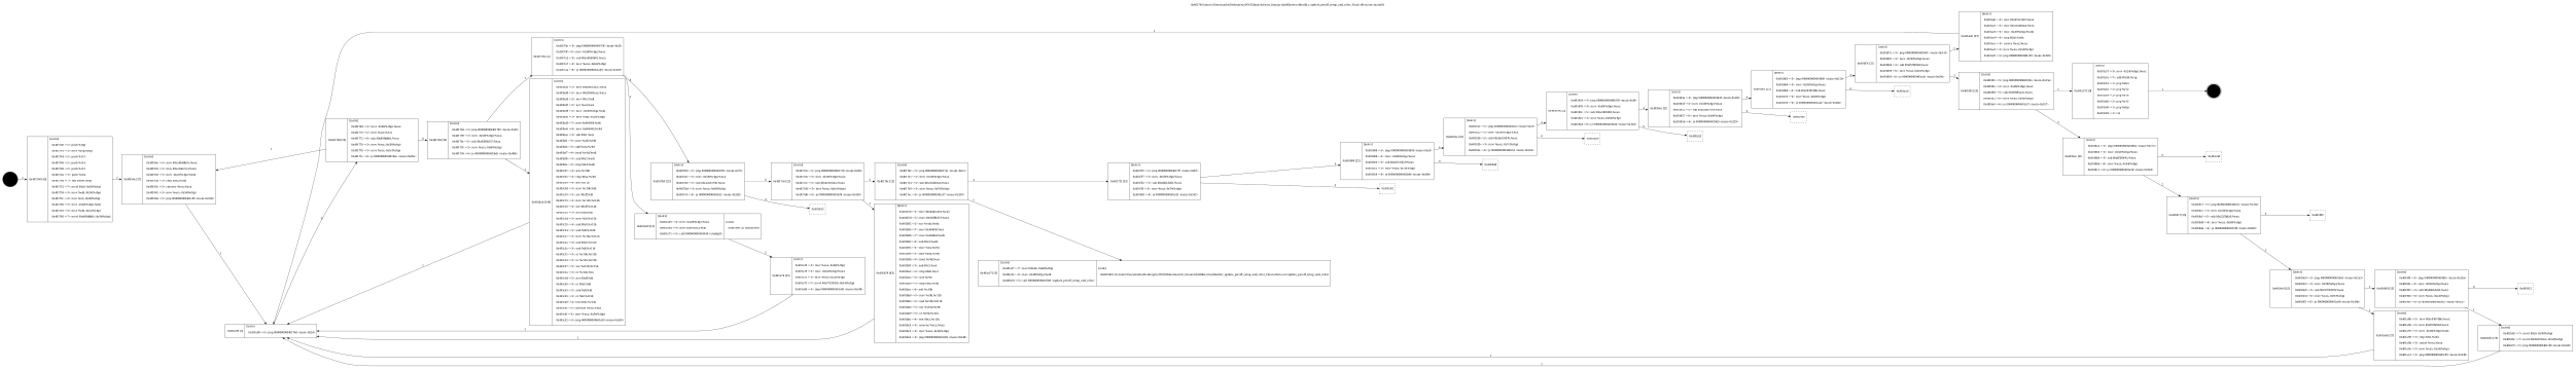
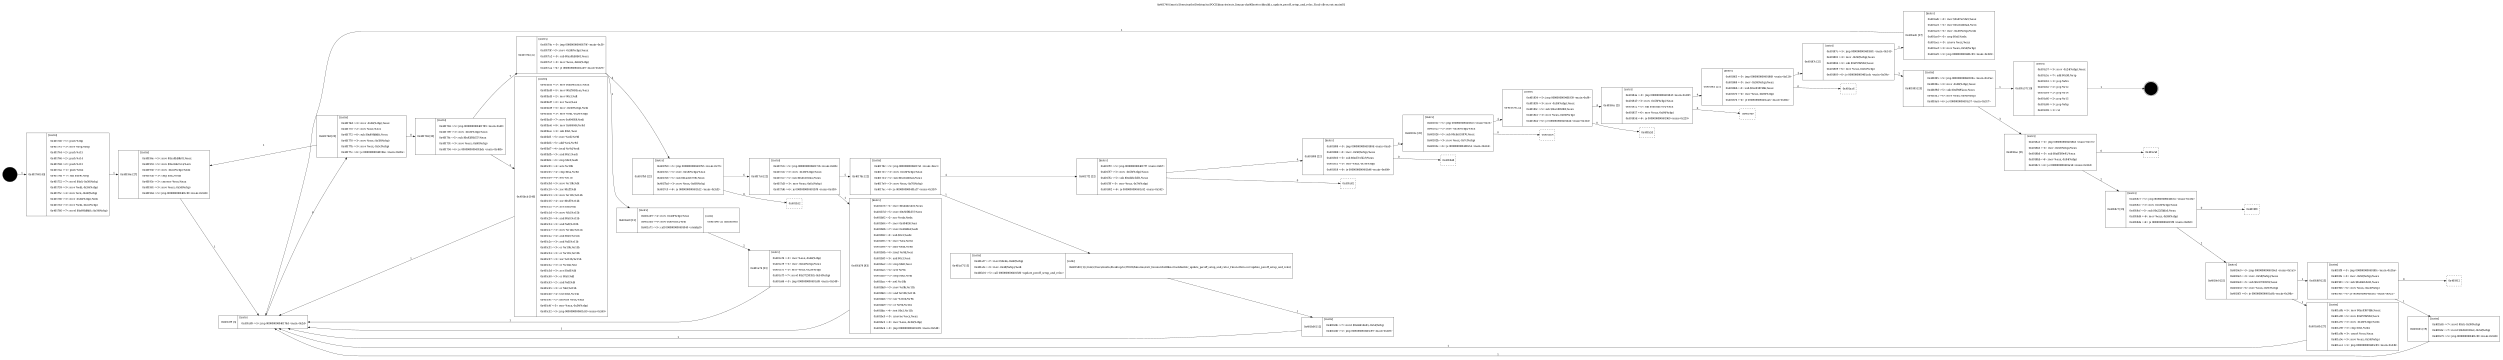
  digraph {
    fontname="Noto Serif"
    label="0x401740 (/mnt/c/Users/mathe/Desktop/tcc/POCII/binaries/extr_linuxarchx86boottoolsbuild.c_update_pecoff_setup_and_reloc_Final-ollvm.out::main(0))"
    labelloc=t
    rankdir=LR
    node [fontname="Noto Serif" shape=record]
    edge [fontname="Noto Serif"]
    Entry [fillcolor=black height=0.3 shape=circle style=filled width=0.3]
    n2 [label="{\n     0x401740 [45]\l\n     | [instrs]\l\n     &nbsp;&nbsp;0x401740 \<+1\>: push %rbp\l\n     &nbsp;&nbsp;0x401741 \<+3\>: mov %rsp,%rbp\l\n     &nbsp;&nbsp;0x401744 \<+2\>: push %r15\l\n     &nbsp;&nbsp;0x401746 \<+2\>: push %r14\l\n     &nbsp;&nbsp;0x401748 \<+2\>: push %r12\l\n     &nbsp;&nbsp;0x40174a \<+1\>: push %rbx\l\n     &nbsp;&nbsp;0x40174b \<+7\>: sub $0x90,%rsp\l\n     &nbsp;&nbsp;0x401752 \<+7\>: movl $0x0,-0x30(%rbp)\l\n     &nbsp;&nbsp;0x401759 \<+3\>: mov %edi,-0x34(%rbp)\l\n     &nbsp;&nbsp;0x40175c \<+4\>: mov %rsi,-0x40(%rbp)\l\n     &nbsp;&nbsp;0x401760 \<+3\>: mov -0x34(%rbp),%edi\l\n     &nbsp;&nbsp;0x401763 \<+3\>: mov %edi,-0x2c(%rbp)\l\n     &nbsp;&nbsp;0x401766 \<+7\>: movl $0x89fd8dfc,-0x54(%rbp)\l\n  }"]
    n3 [label="{\n     0x40194e [27]\l\n     | [instrs]\l\n     &nbsp;&nbsp;0x40194e \<+5\>: mov $0xa9bb9b01,%eax\l\n     &nbsp;&nbsp;0x401953 \<+5\>: mov $0xe3da7ec4,%ecx\l\n     &nbsp;&nbsp;0x401958 \<+3\>: mov -0x2c(%rbp),%edx\l\n     &nbsp;&nbsp;0x40195b \<+3\>: cmp $0x2,%edx\l\n     &nbsp;&nbsp;0x40195e \<+3\>: cmovne %ecx,%eax\l\n     &nbsp;&nbsp;0x401961 \<+3\>: mov %eax,-0x54(%rbp)\l\n     &nbsp;&nbsp;0x401964 \<+5\>: jmp 0000000000401c89 \<main+0x549\>\l\n  }"]
    n4 [label="{\n     0x40176d [23]\l\n     | [instrs]\l\n     &nbsp;&nbsp;0x40176d \<+3\>: mov -0x54(%rbp),%eax\l\n     &nbsp;&nbsp;0x401770 \<+2\>: mov %eax,%ecx\l\n     &nbsp;&nbsp;0x401772 \<+6\>: sub $0x89fd8dfc,%ecx\l\n     &nbsp;&nbsp;0x401778 \<+3\>: mov %eax,-0x58(%rbp)\l\n     &nbsp;&nbsp;0x40177b \<+3\>: mov %ecx,-0x5c(%rbp)\l\n     &nbsp;&nbsp;0x40177e \<+6\>: je 000000000040194e \<main+0x20e\>\l\n  }"]
    n5 [label="{\n     0x401784 [22]\l\n     | [instrs]\l\n     &nbsp;&nbsp;0x401784 \<+5\>: jmp 0000000000401789 \<main+0x49\>\l\n     &nbsp;&nbsp;0x401789 \<+3\>: mov -0x58(%rbp),%eax\l\n     &nbsp;&nbsp;0x40178c \<+5\>: sub $0x92f8b537,%eax\l\n     &nbsp;&nbsp;0x401791 \<+3\>: mov %eax,-0x60(%rbp)\l\n     &nbsp;&nbsp;0x401794 \<+6\>: je 0000000000401bcb \<main+0x48b\>\l\n  }"]
    n6 [label="{\n     0x401c89 [5]\l\n     | [instrs]\l\n     &nbsp;&nbsp;0x401c89 \<+5\>: jmp 000000000040176d \<main+0x2d\>\l\n  }"]
    n7 [label="{\n     0x401bcb [140]\l\n     | [instrs]\l\n     &nbsp;&nbsp;0x401bcb \<+5\>: mov $0xd46c5d31,%eax\l\n     &nbsp;&nbsp;0x401bd0 \<+5\>: mov $0xf9495aea,%ecx\l\n     &nbsp;&nbsp;0x401bd5 \<+2\>: mov $0x1,%dl\l\n     &nbsp;&nbsp;0x401bd7 \<+2\>: xor %esi,%esi\l\n     &nbsp;&nbsp;0x401bd9 \<+3\>: mov -0x30(%rbp),%edi\l\n     &nbsp;&nbsp;0x401bdc \<+3\>: mov %edi,-0x24(%rbp)\l\n     &nbsp;&nbsp;0x401bdf \<+7\>: mov 0x404058,%edi\l\n     &nbsp;&nbsp;0x401be6 \<+8\>: mov 0x404044,%r8d\l\n     &nbsp;&nbsp;0x401bee \<+3\>: sub $0x1,%esi\l\n     &nbsp;&nbsp;0x401bf1 \<+3\>: mov %edi,%r9d\l\n     &nbsp;&nbsp;0x401bf4 \<+3\>: add %esi,%r9d\l\n     &nbsp;&nbsp;0x401bf7 \<+4\>: imul %r9d,%edi\l\n     &nbsp;&nbsp;0x401bfb \<+3\>: and $0x1,%edi\l\n     &nbsp;&nbsp;0x401bfe \<+3\>: cmp $0x0,%edi\l\n     &nbsp;&nbsp;0x401c01 \<+4\>: sete %r10b\l\n     &nbsp;&nbsp;0x401c05 \<+4\>: cmp $0xa,%r8d\l\n     &nbsp;&nbsp;0x401c09 \<+4\>: setl %r11b\l\n     &nbsp;&nbsp;0x401c0d \<+3\>: mov %r10b,%bl\l\n     &nbsp;&nbsp;0x401c10 \<+3\>: xor $0xff,%bl\l\n     &nbsp;&nbsp;0x401c13 \<+3\>: mov %r11b,%r14b\l\n     &nbsp;&nbsp;0x401c16 \<+4\>: xor $0xff,%r14b\l\n     &nbsp;&nbsp;0x401c1a \<+3\>: xor $0x0,%dl\l\n     &nbsp;&nbsp;0x401c1d \<+3\>: mov %bl,%r15b\l\n     &nbsp;&nbsp;0x401c20 \<+4\>: and $0x0,%r15b\l\n     &nbsp;&nbsp;0x401c24 \<+3\>: and %dl,%r10b\l\n     &nbsp;&nbsp;0x401c27 \<+3\>: mov %r14b,%r12b\l\n     &nbsp;&nbsp;0x401c2a \<+4\>: and $0x0,%r12b\l\n     &nbsp;&nbsp;0x401c2e \<+3\>: and %dl,%r11b\l\n     &nbsp;&nbsp;0x401c31 \<+3\>: or %r10b,%r15b\l\n     &nbsp;&nbsp;0x401c34 \<+3\>: or %r11b,%r12b\l\n     &nbsp;&nbsp;0x401c37 \<+3\>: xor %r12b,%r15b\l\n     &nbsp;&nbsp;0x401c3a \<+3\>: or %r14b,%bl\l\n     &nbsp;&nbsp;0x401c3d \<+3\>: xor $0xff,%bl\l\n     &nbsp;&nbsp;0x401c40 \<+3\>: or $0x0,%dl\l\n     &nbsp;&nbsp;0x401c43 \<+2\>: and %dl,%bl\l\n     &nbsp;&nbsp;0x401c45 \<+3\>: or %bl,%r15b\l\n     &nbsp;&nbsp;0x401c48 \<+4\>: test $0x1,%r15b\l\n     &nbsp;&nbsp;0x401c4c \<+3\>: cmovne %ecx,%eax\l\n     &nbsp;&nbsp;0x401c4f \<+3\>: mov %eax,-0x54(%rbp)\l\n     &nbsp;&nbsp;0x401c52 \<+5\>: jmp 0000000000401c89 \<main+0x549\>\l\n  }"]
    n8 [label="{\n     0x40179a [22]\l\n     | [instrs]\l\n     &nbsp;&nbsp;0x40179a \<+5\>: jmp 000000000040179f \<main+0x5f\>\l\n     &nbsp;&nbsp;0x40179f \<+3\>: mov -0x58(%rbp),%eax\l\n     &nbsp;&nbsp;0x4017a2 \<+5\>: sub $0xa9bb9b01,%eax\l\n     &nbsp;&nbsp;0x4017a7 \<+3\>: mov %eax,-0x64(%rbp)\l\n     &nbsp;&nbsp;0x4017aa \<+6\>: je 0000000000401a69 \<main+0x329\>\l\n  }"]
    n9 [label="{\n     0x401a69 [13]\l\n     | [instrs]\l\n     &nbsp;&nbsp;0x401a69 \<+4\>: mov -0x40(%rbp),%rax\l\n     &nbsp;&nbsp;0x401a6d \<+4\>: mov 0x8(%rax),%rdi\l\n     &nbsp;&nbsp;0x401a71 \<+5\>: call 0000000000401040 \<atoi@plt\>\l\n     | [calls]\l\n     &nbsp;&nbsp;0x401040 \{1\} (unknown)\l\n  }"]
    n10 [label="{\n     0x4017b0 [22]\l\n     | [instrs]\l\n     &nbsp;&nbsp;0x4017b0 \<+5\>: jmp 00000000004017b5 \<main+0x75\>\l\n     &nbsp;&nbsp;0x4017b5 \<+3\>: mov -0x58(%rbp),%eax\l\n     &nbsp;&nbsp;0x4017b8 \<+5\>: sub $0xacb67706,%eax\l\n     &nbsp;&nbsp;0x4017bd \<+3\>: mov %eax,-0x68(%rbp)\l\n     &nbsp;&nbsp;0x4017c0 \<+6\>: je 0000000000401b12 \<main+0x3d2\>\l\n  }"]
    Exit [fillcolor=black height=0.3 peripheries=2 shape=circle style=filled width=0.3]
    n12 [label="{\n     0x401a76 [21]\l\n     | [instrs]\l\n     &nbsp;&nbsp;0x401a76 \<+3\>: mov %eax,-0x44(%rbp)\l\n     &nbsp;&nbsp;0x401a79 \<+3\>: mov -0x44(%rbp),%eax\l\n     &nbsp;&nbsp;0x401a7c \<+3\>: mov %eax,-0x28(%rbp)\l\n     &nbsp;&nbsp;0x401a7f \<+7\>: movl $0x37230359,-0x54(%rbp)\l\n     &nbsp;&nbsp;0x401a86 \<+5\>: jmp 0000000000401c89 \<main+0x549\>\l\n  }"]
    n13 [label="{\n     0x401b12\l\n  }" style=dashed]
    n14 [label="{\n     0x4017c6 [22]\l\n     | [instrs]\l\n     &nbsp;&nbsp;0x4017c6 \<+5\>: jmp 00000000004017cb \<main+0x8b\>\l\n     &nbsp;&nbsp;0x4017cb \<+3\>: mov -0x58(%rbp),%eax\l\n     &nbsp;&nbsp;0x4017ce \<+5\>: sub $0xb51810a2,%eax\l\n     &nbsp;&nbsp;0x4017d3 \<+3\>: mov %eax,-0x6c(%rbp)\l\n     &nbsp;&nbsp;0x4017d6 \<+6\>: je 0000000000401b78 \<main+0x438\>\l\n  }"]
    n15 [label="{\n     0x401912\l\n  }" style=dashed]
    n16 [label="{\n     0x401b78 [83]\l\n     | [instrs]\l\n     &nbsp;&nbsp;0x401b78 \<+5\>: mov $0xd46c5d31,%eax\l\n     &nbsp;&nbsp;0x401b7d \<+5\>: mov $0x92f8b537,%ecx\l\n     &nbsp;&nbsp;0x401b82 \<+2\>: xor %edx,%edx\l\n     &nbsp;&nbsp;0x401b84 \<+7\>: mov 0x404058,%esi\l\n     &nbsp;&nbsp;0x401b8b \<+7\>: mov 0x404044,%edi\l\n     &nbsp;&nbsp;0x401b92 \<+3\>: sub $0x1,%edx\l\n     &nbsp;&nbsp;0x401b95 \<+3\>: mov %esi,%r8d\l\n     &nbsp;&nbsp;0x401b98 \<+3\>: add %edx,%r8d\l\n     &nbsp;&nbsp;0x401b9b \<+4\>: imul %r8d,%esi\l\n     &nbsp;&nbsp;0x401b9f \<+3\>: and $0x1,%esi\l\n     &nbsp;&nbsp;0x401ba2 \<+3\>: cmp $0x0,%esi\l\n     &nbsp;&nbsp;0x401ba5 \<+4\>: sete %r9b\l\n     &nbsp;&nbsp;0x401ba9 \<+3\>: cmp $0xa,%edi\l\n     &nbsp;&nbsp;0x401bac \<+4\>: setl %r10b\l\n     &nbsp;&nbsp;0x401bb0 \<+3\>: mov %r9b,%r11b\l\n     &nbsp;&nbsp;0x401bb3 \<+3\>: and %r10b,%r11b\l\n     &nbsp;&nbsp;0x401bb6 \<+3\>: xor %r10b,%r9b\l\n     &nbsp;&nbsp;0x401bb9 \<+3\>: or %r9b,%r11b\l\n     &nbsp;&nbsp;0x401bbc \<+4\>: test $0x1,%r11b\l\n     &nbsp;&nbsp;0x401bc0 \<+3\>: cmovne %ecx,%eax\l\n     &nbsp;&nbsp;0x401bc3 \<+3\>: mov %eax,-0x54(%rbp)\l\n     &nbsp;&nbsp;0x401bc6 \<+5\>: jmp 0000000000401c89 \<main+0x549\>\l\n  }"]
    n17 [label="{\n     0x4017dc [22]\l\n     | [instrs]\l\n     &nbsp;&nbsp;0x4017dc \<+5\>: jmp 00000000004017e1 \<main+0xa1\>\l\n     &nbsp;&nbsp;0x4017e1 \<+3\>: mov -0x58(%rbp),%eax\l\n     &nbsp;&nbsp;0x4017e4 \<+5\>: sub $0xc1bb06a4,%eax\l\n     &nbsp;&nbsp;0x4017e9 \<+3\>: mov %eax,-0x70(%rbp)\l\n     &nbsp;&nbsp;0x4017ec \<+6\>: je 0000000000401af7 \<main+0x3b7\>\l\n  }"]
    n18 [label="{\n     0x401b65 [19]\l\n     | [instrs]\l\n     &nbsp;&nbsp;0x401b65 \<+7\>: movl $0x0,-0x30(%rbp)\l\n     &nbsp;&nbsp;0x401b6c \<+7\>: movl $0xb51810a2,-0x54(%rbp)\l\n     &nbsp;&nbsp;0x401b73 \<+5\>: jmp 0000000000401c89 \<main+0x549\>\l\n  }"]
    n19 [label="{\n     0x401af7 [15]\l\n     | [instrs]\l\n     &nbsp;&nbsp;0x401af7 \<+7\>: movl $0x64,-0x48(%rbp)\l\n     &nbsp;&nbsp;0x401afe \<+3\>: mov -0x48(%rbp),%edi\l\n     &nbsp;&nbsp;0x401b01 \<+5\>: call 0000000000401580 \<update_pecoff_setup_and_reloc\>\l\n     | [calls]\l\n     &nbsp;&nbsp;0x401580 \{1\} (/mnt/c/Users/mathe/Desktop/tcc/POCII/binaries/extr_linuxarchx86boottoolsbuild.c_update_pecoff_setup_and_reloc_Final-ollvm.out::update_pecoff_setup_and_reloc)\l\n  }"]
    n20 [label="{\n     0x4017f2 [22]\l\n     | [instrs]\l\n     &nbsp;&nbsp;0x4017f2 \<+5\>: jmp 00000000004017f7 \<main+0xb7\>\l\n     &nbsp;&nbsp;0x4017f7 \<+3\>: mov -0x58(%rbp),%eax\l\n     &nbsp;&nbsp;0x4017fa \<+5\>: sub $0xd46c5d31,%eax\l\n     &nbsp;&nbsp;0x4017ff \<+3\>: mov %eax,-0x74(%rbp)\l\n     &nbsp;&nbsp;0x401802 \<+6\>: je 0000000000401c82 \<main+0x542\>\l\n  }"]
+   n21 [label="{\n     0x401b06 [12]\l\n     | [instrs]\l\n     &nbsp;&nbsp;0x401b06 \<+7\>: movl $0x4661da91,-0x54(%rbp)\l\n     &nbsp;&nbsp;0x401b0d \<+5\>: jmp 0000000000401c89 \<main+0x549\>\l\n  }"]
    n22 [label="{\n     0x401c82\l\n  }" style=dashed]
    n23 [label="{\n     0x401808 [22]\l\n     | [instrs]\l\n     &nbsp;&nbsp;0x401808 \<+5\>: jmp 000000000040180d \<main+0xcd\>\l\n     &nbsp;&nbsp;0x40180d \<+3\>: mov -0x58(%rbp),%eax\l\n     &nbsp;&nbsp;0x401810 \<+5\>: sub $0xd7ec5fa9,%eax\l\n     &nbsp;&nbsp;0x401815 \<+3\>: mov %eax,-0x78(%rbp)\l\n     &nbsp;&nbsp;0x401818 \<+6\>: je 0000000000401b48 \<main+0x408\>\l\n  }"]
    n24 [label="{\n     0x4018f9 [25]\l\n     | [instrs]\l\n     &nbsp;&nbsp;0x4018f9 \<+5\>: jmp 00000000004018fe \<main+0x1be\>\l\n     &nbsp;&nbsp;0x4018fe \<+3\>: mov -0x58(%rbp),%eax\l\n     &nbsp;&nbsp;0x401901 \<+5\>: sub $0x4661da91,%eax\l\n     &nbsp;&nbsp;0x401906 \<+6\>: mov %eax,-0xa0(%rbp)\l\n     &nbsp;&nbsp;0x40190c \<+6\>: je 0000000000401b65 \<main+0x425\>\l\n  }"]
    n25 [label="{\n     0x401b48\l\n  }" style=dashed]
    n26 [label="{\n     0x40181e [22]\l\n     | [instrs]\l\n     &nbsp;&nbsp;0x40181e \<+5\>: jmp 0000000000401823 \<main+0xe3\>\l\n     &nbsp;&nbsp;0x401823 \<+3\>: mov -0x58(%rbp),%eax\l\n     &nbsp;&nbsp;0x401826 \<+5\>: sub $0xde555976,%eax\l\n     &nbsp;&nbsp;0x40182b \<+3\>: mov %eax,-0x7c(%rbp)\l\n     &nbsp;&nbsp;0x40182e \<+6\>: je 0000000000401b54 \<main+0x414\>\l\n  }"]
    n27 [label="{\n     0x401a8b [27]\l\n     | [instrs]\l\n     &nbsp;&nbsp;0x401a8b \<+5\>: mov $0xe93874bb,%eax\l\n     &nbsp;&nbsp;0x401a90 \<+5\>: mov $0xf57bf5b3,%ecx\l\n     &nbsp;&nbsp;0x401a95 \<+3\>: mov -0x28(%rbp),%edx\l\n     &nbsp;&nbsp;0x401a98 \<+3\>: cmp $0x1,%edx\l\n     &nbsp;&nbsp;0x401a9b \<+3\>: cmovl %ecx,%eax\l\n     &nbsp;&nbsp;0x401a9e \<+3\>: mov %eax,-0x54(%rbp)\l\n     &nbsp;&nbsp;0x401aa1 \<+5\>: jmp 0000000000401c89 \<main+0x549\>\l\n  }"]
    n28 [label="{\n     0x401b54\l\n  }" style=dashed]
    n29 [label="{\n     0x401834 [22]\l\n     | [instrs]\l\n     &nbsp;&nbsp;0x401834 \<+5\>: jmp 0000000000401839 \<main+0xf9\>\l\n     &nbsp;&nbsp;0x401839 \<+3\>: mov -0x58(%rbp),%eax\l\n     &nbsp;&nbsp;0x40183c \<+5\>: sub $0xe1805082,%eax\l\n     &nbsp;&nbsp;0x401841 \<+3\>: mov %eax,-0x80(%rbp)\l\n     &nbsp;&nbsp;0x401844 \<+6\>: je 0000000000401b2d \<main+0x3ed\>\l\n  }"]
    n30 [label="{\n     0x4018e0 [25]\l\n     | [instrs]\l\n     &nbsp;&nbsp;0x4018e0 \<+5\>: jmp 00000000004018e5 \<main+0x1a5\>\l\n     &nbsp;&nbsp;0x4018e5 \<+3\>: mov -0x58(%rbp),%eax\l\n     &nbsp;&nbsp;0x4018e8 \<+5\>: sub $0x37230359,%eax\l\n     &nbsp;&nbsp;0x4018ed \<+6\>: mov %eax,-0x9c(%rbp)\l\n     &nbsp;&nbsp;0x4018f3 \<+6\>: je 0000000000401a8b \<main+0x34b\>\l\n  }"]
    n31 [label="{\n     0x401b2d\l\n  }" style=dashed]
    n32 [label="{\n     0x40184a [25]\l\n     | [instrs]\l\n     &nbsp;&nbsp;0x40184a \<+5\>: jmp 000000000040184f \<main+0x10f\>\l\n     &nbsp;&nbsp;0x40184f \<+3\>: mov -0x58(%rbp),%eax\l\n     &nbsp;&nbsp;0x401852 \<+5\>: sub $0xe3da7ec4,%eax\l\n     &nbsp;&nbsp;0x401857 \<+6\>: mov %eax,-0x84(%rbp)\l\n     &nbsp;&nbsp;0x40185d \<+6\>: je 0000000000401969 \<main+0x229\>\l\n  }"]
    n33 [label="{\n     0x4019f9\l\n  }" style=dashed]
    n34 [label="{\n     0x401969\l\n  }" style=dashed]
    n35 [label="{\n     0x401863 [25]\l\n     | [instrs]\l\n     &nbsp;&nbsp;0x401863 \<+5\>: jmp 0000000000401868 \<main+0x128\>\l\n     &nbsp;&nbsp;0x401868 \<+3\>: mov -0x58(%rbp),%eax\l\n     &nbsp;&nbsp;0x40186b \<+5\>: sub $0xe93874bb,%eax\l\n     &nbsp;&nbsp;0x401870 \<+6\>: mov %eax,-0x88(%rbp)\l\n     &nbsp;&nbsp;0x401876 \<+6\>: je 0000000000401aa6 \<main+0x366\>\l\n  }"]
    n36 [label="{\n     0x4018c7 [25]\l\n     | [instrs]\l\n     &nbsp;&nbsp;0x4018c7 \<+5\>: jmp 00000000004018cc \<main+0x18c\>\l\n     &nbsp;&nbsp;0x4018cc \<+3\>: mov -0x58(%rbp),%eax\l\n     &nbsp;&nbsp;0x4018cf \<+5\>: sub $0x22f5dfa0,%eax\l\n     &nbsp;&nbsp;0x4018d4 \<+6\>: mov %eax,-0x98(%rbp)\l\n     &nbsp;&nbsp;0x4018da \<+6\>: je 00000000004019f9 \<main+0x2b9\>\l\n  }"]
    n37 [label="{\n     0x401aa6\l\n  }" style=dashed]
    n38 [label="{\n     0x40187c [25]\l\n     | [instrs]\l\n     &nbsp;&nbsp;0x40187c \<+5\>: jmp 0000000000401881 \<main+0x141\>\l\n     &nbsp;&nbsp;0x401881 \<+3\>: mov -0x58(%rbp),%eax\l\n     &nbsp;&nbsp;0x401884 \<+5\>: sub $0xf57bf5b3,%eax\l\n     &nbsp;&nbsp;0x401889 \<+6\>: mov %eax,-0x8c(%rbp)\l\n     &nbsp;&nbsp;0x40188f \<+6\>: je 0000000000401adc \<main+0x39c\>\l\n  }"]
    n39 [label="{\n     0x401a5d\l\n  }" style=dashed]
    n40 [label="{\n     0x401adc [27]\l\n     | [instrs]\l\n     &nbsp;&nbsp;0x401adc \<+5\>: mov $0xd7ec5fa9,%eax\l\n     &nbsp;&nbsp;0x401ae1 \<+5\>: mov $0xc1bb06a4,%ecx\l\n     &nbsp;&nbsp;0x401ae6 \<+3\>: mov -0x28(%rbp),%edx\l\n     &nbsp;&nbsp;0x401ae9 \<+3\>: cmp $0x0,%edx\l\n     &nbsp;&nbsp;0x401aec \<+3\>: cmove %ecx,%eax\l\n     &nbsp;&nbsp;0x401aef \<+3\>: mov %eax,-0x54(%rbp)\l\n     &nbsp;&nbsp;0x401af2 \<+5\>: jmp 0000000000401c89 \<main+0x549\>\l\n  }"]
    n41 [label="{\n     0x401895 [25]\l\n     | [instrs]\l\n     &nbsp;&nbsp;0x401895 \<+5\>: jmp 000000000040189a \<main+0x15a\>\l\n     &nbsp;&nbsp;0x40189a \<+3\>: mov -0x58(%rbp),%eax\l\n     &nbsp;&nbsp;0x40189d \<+5\>: sub $0xf9495aea,%eax\l\n     &nbsp;&nbsp;0x4018a2 \<+6\>: mov %eax,-0x90(%rbp)\l\n     &nbsp;&nbsp;0x4018a8 \<+6\>: je 0000000000401c57 \<main+0x517\>\l\n  }"]
    n42 [label="{\n     0x4018ae [25]\l\n     | [instrs]\l\n     &nbsp;&nbsp;0x4018ae \<+5\>: jmp 00000000004018b3 \<main+0x173\>\l\n     &nbsp;&nbsp;0x4018b3 \<+3\>: mov -0x58(%rbp),%eax\l\n     &nbsp;&nbsp;0x4018b6 \<+5\>: sub $0xff589e91,%eax\l\n     &nbsp;&nbsp;0x4018bb \<+6\>: mov %eax,-0x94(%rbp)\l\n     &nbsp;&nbsp;0x4018c1 \<+6\>: je 0000000000401a5d \<main+0x31d\>\l\n  }"]
    n43 [label="{\n     0x401c57 [19]\l\n     | [instrs]\l\n     &nbsp;&nbsp;0x401c57 \<+3\>: mov -0x24(%rbp),%eax\l\n     &nbsp;&nbsp;0x401c5a \<+7\>: add $0x90,%rsp\l\n     &nbsp;&nbsp;0x401c61 \<+1\>: pop %rbx\l\n     &nbsp;&nbsp;0x401c62 \<+2\>: pop %r12\l\n     &nbsp;&nbsp;0x401c64 \<+2\>: pop %r14\l\n     &nbsp;&nbsp;0x401c66 \<+2\>: pop %r15\l\n     &nbsp;&nbsp;0x401c68 \<+1\>: pop %rbp\l\n     &nbsp;&nbsp;0x401c69 \<+1\>: ret\l\n  }"]
    Entry -> n2 [label=" 1"]
    n2 -> n3 [label=" 1"]
    n3 -> n6 [label=" 1"]
    n4 -> n3 [label=" 1"]
    n4 -> n5 [label=" 8"]
    n5 -> n7 [label=" 1"]
    n5 -> n8 [label=" 7"]
    n6 -> n4 [label=" 8"]
    n7 -> n6 [label=" 1"]
    n8 -> n9 [label=" 1"]
    n8 -> n10 [label=" 6"]
    n9 -> n12 [label=" 2"]
    n10 -> n13 [label=" 0"]
    n10 -> n14 [label=" 6"]
    n12 -> n6 [label=" 1"]
    n14 -> n16 [label=" 1"]
    n14 -> n17 [label=" 5"]
    n16 -> n6 [label=" 1"]
    n17 -> n19 [label=" 1"]
    n17 -> n20 [label=" 4"]
    n18 -> n6 [label=" 1"]
+   n19 -> n21 [label=" 1"]
    n20 -> n22 [label=" 0"]
    n20 -> n23 [label=" 4"]
+   n21 -> n6 [label=" 1"]
    n23 -> n25 [label=" 0"]
    n23 -> n26 [label=" 4"]
    n24 -> n15 [label=" 0"]
    n24 -> n18 [label=" 1"]
    n26 -> n28 [label=" 0"]
    n26 -> n29 [label=" 4"]
    n27 -> n6 [label=" 1"]
    n29 -> n31 [label=" 0"]
    n29 -> n32 [label=" 4"]
    n30 -> n24 [label=" 1"]
    n30 -> n27 [label=" 1"]
    n32 -> n34 [label=" 0"]
    n32 -> n35 [label=" 4"]
    n35 -> n37 [label=" 0"]
    n35 -> n38 [label=" 4"]
    n36 -> n30 [label=" 2"]
    n36 -> n33 [label=" 0"]
    n38 -> n40 [label=" 1"]
    n38 -> n41 [label=" 3"]
    n40 -> n6 [label=" 1"]
    n41 -> n42 [label=" 3"]
    n41 -> n43 [label=" 1"]
    n42 -> n36 [label=" 2"]
    n42 -> n39 [label=" 0"]
    n43 -> Exit [label=" 1"]
  }
